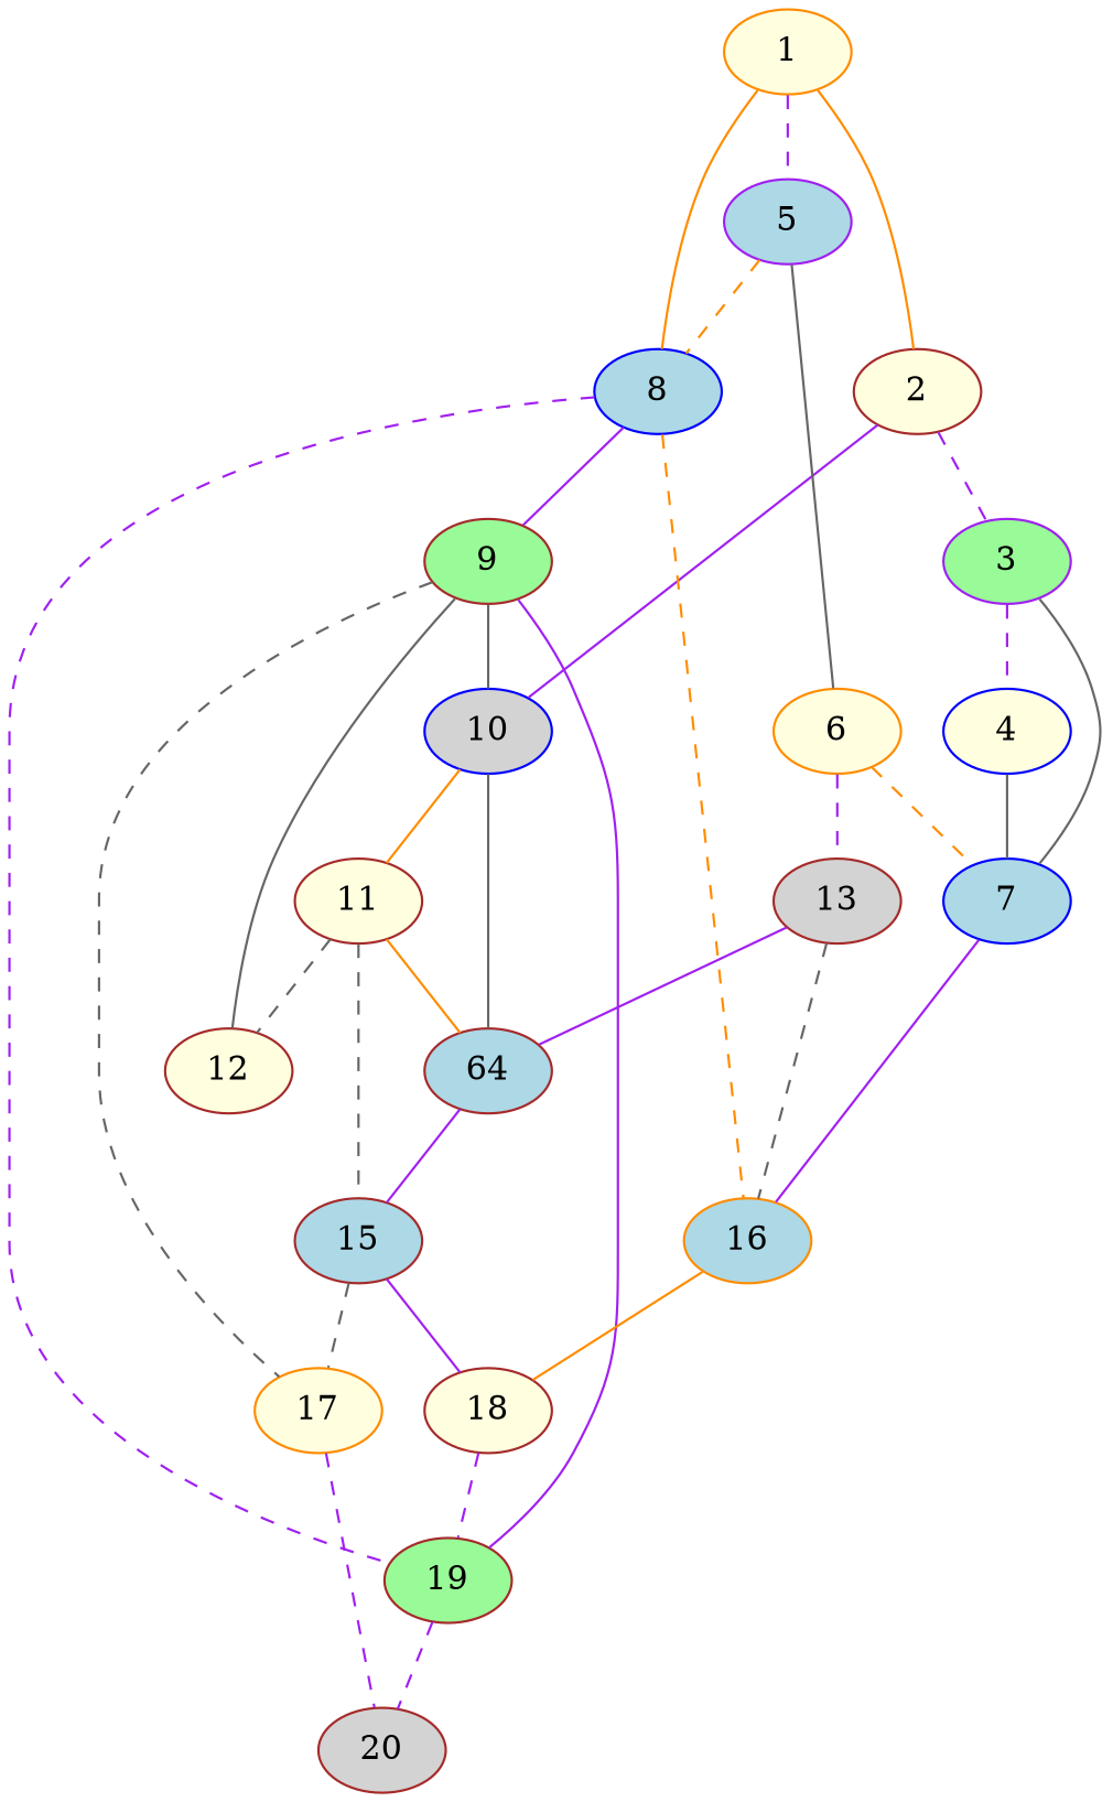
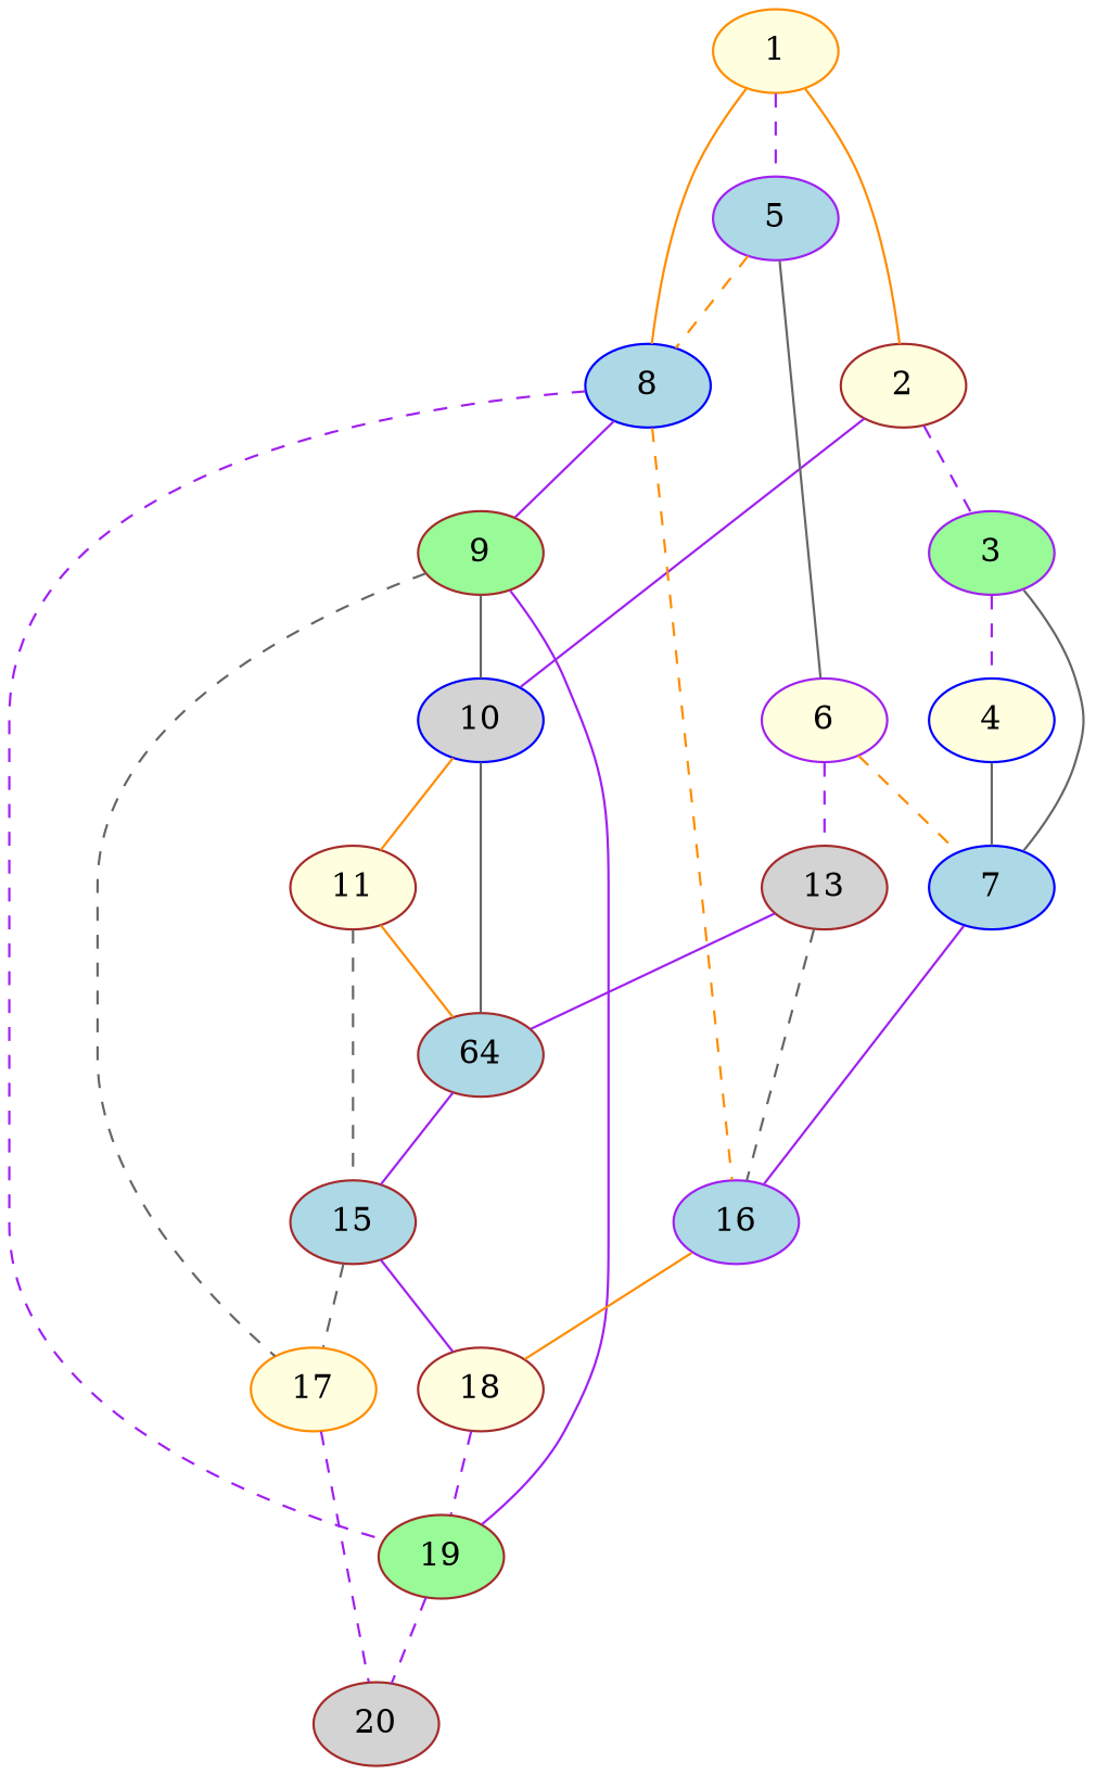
  graph {
    node [color=brown fillcolor=lightyellow style=filled]
    edge [color=purple style=solid weight=1.0]
    1 [color=darkorange]
    2
    5 [color=purple fillcolor=lightblue]
    8 [color=blue fillcolor=lightblue]
    3 [color=purple fillcolor=palegreen]
    10 [color=blue fillcolor=lightgrey]
-   6 [color=darkorange]
+   6 [color=purple]
    9 [fillcolor=palegreen]
-   16 [color=darkorange fillcolor=lightblue]
+   16 [color=purple fillcolor=lightblue]
    19 [fillcolor=palegreen]
    4 [color=blue]
    7 [color=blue fillcolor=lightblue]
    11
    n14 [fillcolor=lightblue label=64]
    13 [fillcolor=lightgrey]
-   12
    17 [color=darkorange]
    18
    20 [fillcolor=lightgrey]
    15 [fillcolor=lightblue]
    1 -- 2 [color=darkorange]
    1 -- 5 [style=dashed]
    1 -- 8 [color=darkorange]
    2 -- 3 [style=dashed weight=2.0]
    2 -- 10 [weight=2.0]
    5 -- 8 [color=darkorange style=dashed weight=2.0]
    5 -- 6 [color=gray40 weight=2.0]
    8 -- 9
    8 -- 16 [color=darkorange style=dashed]
    8 -- 19 [style=dashed weight=2.0]
    3 -- 4 [style=dashed weight=3.0]
    3 -- 7 [color=gray40]
    10 -- 11 [color=darkorange]
    10 -- n14 [color=gray40 weight=2.0]
    6 -- 7 [color=darkorange style=dashed weight=2.0]
    6 -- 13 [style=dashed weight=2.0]
    9 -- 10 [color=gray40]
    9 -- 19 [weight=2.0]
-   9 -- 12 [color=gray40 weight=2.0]
    9 -- 17 [color=gray40 style=dashed]
    16 -- 18 [color=darkorange weight=4.0]
    19 -- 20 [style=dashed weight=2.0]
    4 -- 7 [color=gray40]
    7 -- 16
    11 -- n14 [color=darkorange weight=2.0]
-   11 -- 12 [color=gray40 style=dashed weight=2.0]
    11 -- 15 [color=gray40 style=dashed]
    n14 -- 15
    13 -- 16 [color=gray40 style=dashed]
    13 -- n14
    17 -- 20 [style=dashed weight=2.0]
    18 -- 19 [style=dashed]
    15 -- 17 [color=gray40 style=dashed weight=2.0]
    15 -- 18
  }
